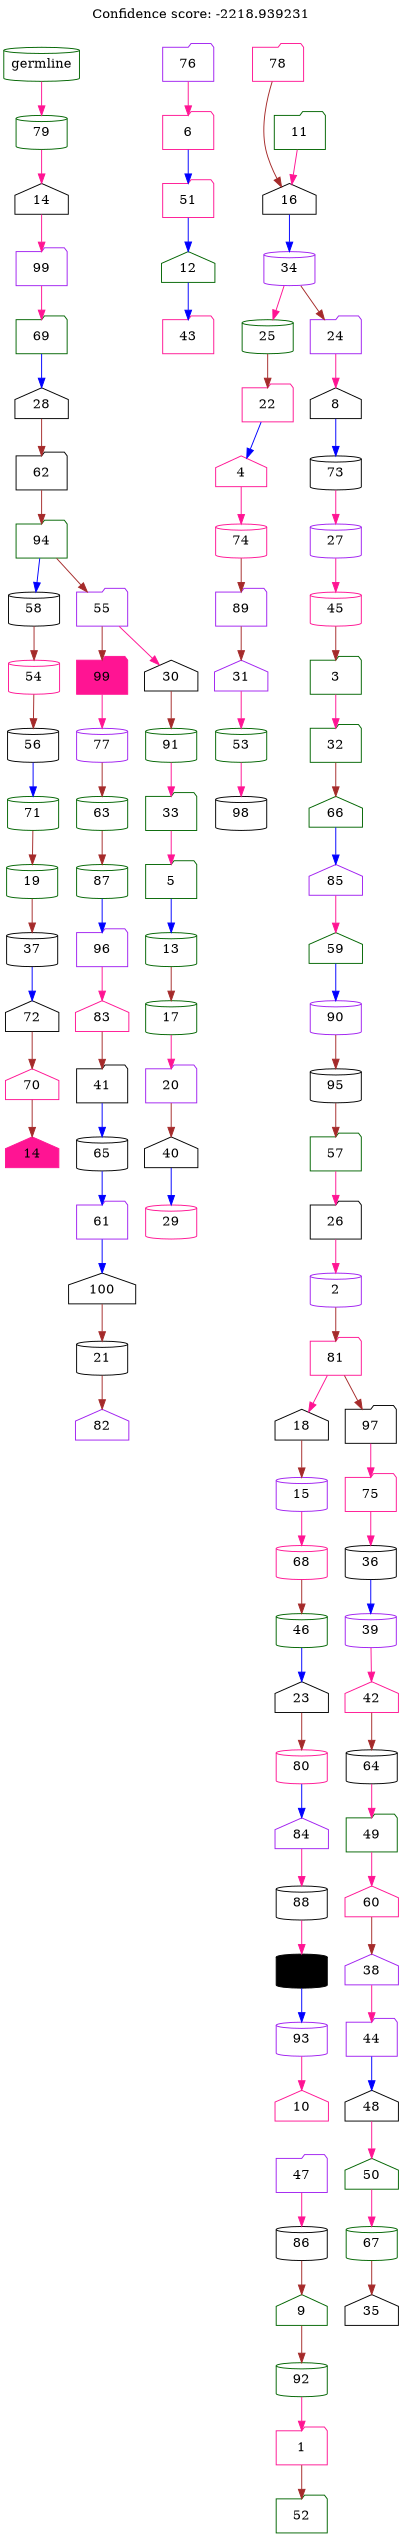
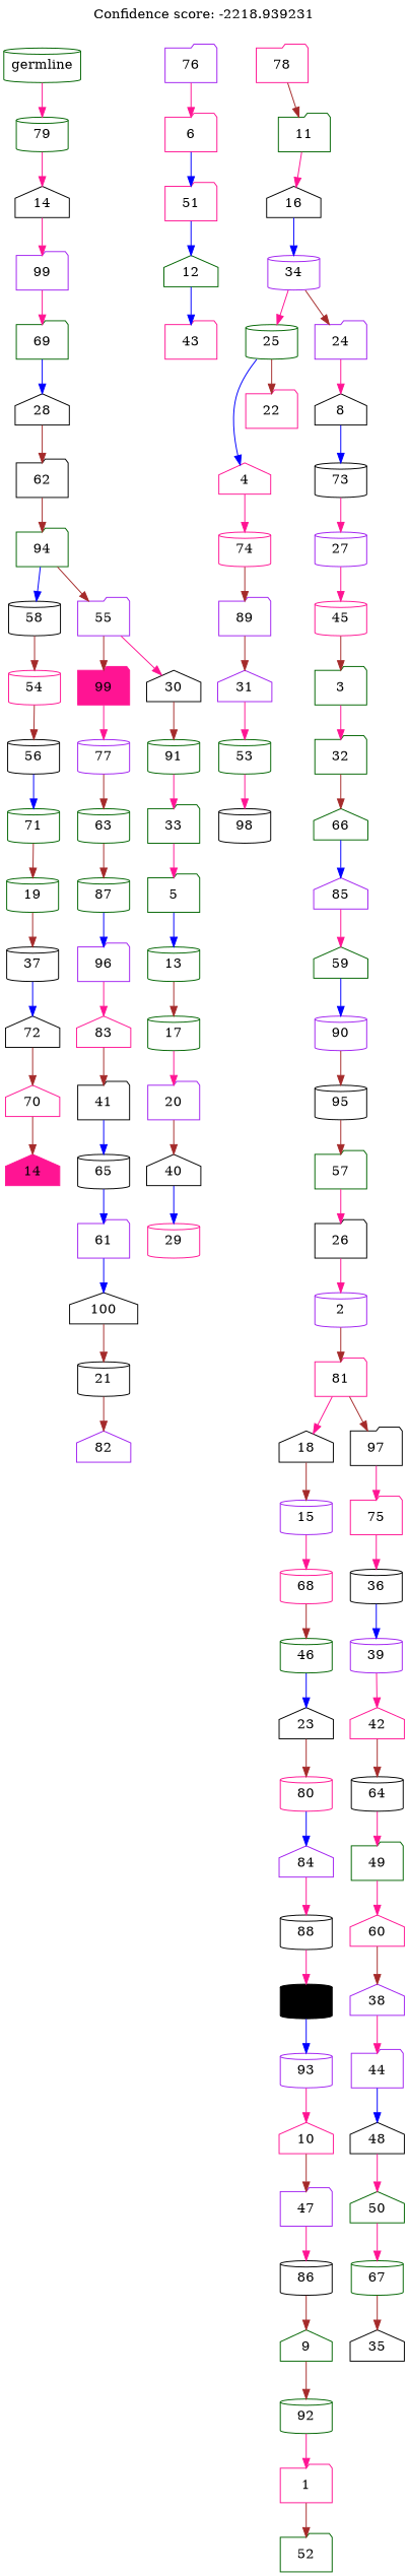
  digraph {
    label="Confidence score: -2218.939231"
    labelloc=t
    node [color=black shape=cylinder]
    edge [color=brown]
    n1 [color=deeppink label=70 shape=house]
    n2 [color=deeppink label=14 shape=house style=filled]
    n3 [label=72 shape=house]
    n4 [label=37]
    n5 [color=darkgreen label=19]
    n6 [color=darkgreen label=71]
    n7 [label=56]
    n8 [color=deeppink label=54]
    n9 [label=58]
    n10 [color=darkgreen label=12 shape=house]
    n11 [color=deeppink label=43 shape=folder]
    n12 [color=deeppink label=51 shape=folder]
    n13 [color=deeppink label=6 shape=folder]
    n14 [color=purple label=76 shape=folder]
    n15 [color=purple label=82 shape=house]
    n16 [label=21]
    n17 [label=100 shape=house]
    n18 [color=purple label=61 shape=folder]
    n19 [label=65]
    n20 [label=41 shape=folder]
    n21 [color=deeppink label=83 shape=house]
    n22 [color=purple label=96 shape=folder]
    n23 [color=darkgreen label=87]
    n24 [color=darkgreen label=63]
    n25 [color=purple label=77]
    n26 [color=deeppink label=99 shape=folder style=filled]
    n27 [color=darkgreen label=53]
    n28 [label=98]
    n29 [color=purple label=31 shape=house]
    n30 [color=purple label=89 shape=folder]
    n31 [color=deeppink label=74]
    n32 [color=deeppink label=4 shape=house]
    n33 [color=deeppink label=22 shape=folder]
    n34 [color=darkgreen label=25]
    n35 [color=deeppink label=1 shape=folder]
    n36 [color=darkgreen label=52 shape=folder]
    n37 [color=darkgreen label=92]
    n38 [color=darkgreen label=9 shape=house]
    n39 [label=86]
    n40 [color=purple label=47 shape=folder]
    n41 [color=deeppink label=10 shape=house]
    n42 [color=purple label=93]
    n43 [label=94 style=filled]
    n44 [label=88]
    n45 [color=purple label=84 shape=house]
    n46 [color=deeppink label=80]
    n47 [label=23 shape=house]
    n48 [color=darkgreen label=46]
    n49 [color=deeppink label=68]
    n50 [color=purple label=15]
    n51 [label=18 shape=house]
    n52 [color=darkgreen label=67]
    n53 [label=35 shape=house]
    n54 [color=darkgreen label=50 shape=house]
    n55 [label=48 shape=house]
    n56 [color=purple label=44 shape=folder]
    n57 [color=purple label=38 shape=house]
    n58 [color=deeppink label=60 shape=house]
    n59 [color=darkgreen label=49 shape=folder]
    n60 [label=64]
    n61 [color=deeppink label=42 shape=house]
    n62 [color=purple label=39]
    n63 [label=36]
    n64 [color=deeppink label=75 shape=folder]
    n65 [label=97 shape=folder]
    n66 [color=deeppink label=81 shape=folder]
    n67 [color=purple label=2]
    n68 [label=26 shape=folder]
    n69 [color=darkgreen label=57 shape=folder]
    n70 [label=95]
    n71 [color=purple label=90]
    n72 [color=darkgreen label=59 shape=house]
    n73 [color=purple label=85 shape=house]
    n74 [color=darkgreen label=66 shape=house]
    n75 [color=darkgreen label=32 shape=folder]
    n76 [color=darkgreen label=3 shape=folder]
    n77 [color=deeppink label=45]
    n78 [color=purple label=27]
    n79 [label=73]
    n80 [label=8 shape=house]
    n81 [color=purple label=24 shape=folder]
    n82 [color=purple label=34]
    n83 [label=16 shape=house]
    n84 [color=darkgreen label=11 shape=folder]
    n85 [color=deeppink label=78 shape=folder]
    n86 [color=deeppink label=29]
    n87 [label=40 shape=house]
    n88 [color=purple label=20 shape=folder]
    n89 [color=darkgreen label=17]
    n90 [color=darkgreen label=13]
    n91 [color=darkgreen label=5 shape=folder]
    n92 [color=darkgreen label=33 shape=folder]
    n93 [color=darkgreen label=91]
    n94 [label=30 shape=house]
    n95 [color=purple label=55 shape=folder]
    n96 [color=darkgreen label=94 shape=folder]
    n97 [label=62 shape=folder]
    n98 [label=28 shape=house]
    n99 [color=darkgreen label=69 shape=folder]
    n100 [color=purple label=99 shape=folder]
    n101 [label=14 shape=house]
    n102 [color=darkgreen label=79]
    n103 [color=darkgreen label=germline]
    n1 -> n2
    n3 -> n1
    n4 -> n3 [color=blue]
    n5 -> n4
    n6 -> n5
    n7 -> n6 [color=blue]
    n8 -> n7
    n9 -> n8
    n10 -> n11 [color=blue]
    n12 -> n10 [color=blue]
    n13 -> n12 [color=blue]
    n14 -> n13 [color=deeppink]
    n16 -> n15
    n17 -> n16
    n18 -> n17 [color=blue]
    n19 -> n18 [color=blue]
    n20 -> n19 [color=blue]
    n21 -> n20
    n22 -> n21 [color=deeppink]
    n23 -> n22 [color=blue]
    n24 -> n23
    n25 -> n24
    n26 -> n25 [color=deeppink]
    n27 -> n28 [color=deeppink]
    n29 -> n27 [color=deeppink]
    n30 -> n29
    n31 -> n30
    n32 -> n31 [color=deeppink]
-   n33 -> n32 [color=blue]
+   n34 -> n32 [color=blue]
    n34 -> n33
    n35 -> n36
    n37 -> n35 [color=deeppink]
    n38 -> n37
    n39 -> n38
    n40 -> n39 [color=deeppink]
+   n41 -> n40
    n42 -> n41 [color=deeppink]
    n43 -> n42 [color=blue]
    n44 -> n43 [color=deeppink]
    n45 -> n44 [color=deeppink]
    n46 -> n45 [color=blue]
    n47 -> n46
    n48 -> n47 [color=blue]
    n49 -> n48
    n50 -> n49 [color=deeppink]
    n51 -> n50
    n52 -> n53
    n54 -> n52 [color=deeppink]
    n55 -> n54 [color=deeppink]
    n56 -> n55 [color=blue]
    n57 -> n56 [color=deeppink]
    n58 -> n57
    n59 -> n58 [color=deeppink]
    n60 -> n59 [color=deeppink]
    n61 -> n60
    n62 -> n61 [color=deeppink]
    n63 -> n62 [color=blue]
    n64 -> n63 [color=deeppink]
    n65 -> n64 [color=deeppink]
    n66 -> n51 [color=deeppink]
    n66 -> n65
    n67 -> n66
    n68 -> n67 [color=deeppink]
    n69 -> n68 [color=deeppink]
    n70 -> n69
    n71 -> n70
    n72 -> n71 [color=blue]
    n73 -> n72 [color=deeppink]
    n74 -> n73 [color=blue]
    n75 -> n74
    n76 -> n75 [color=deeppink]
    n77 -> n76
    n78 -> n77 [color=deeppink]
    n79 -> n78 [color=deeppink]
    n80 -> n79 [color=blue]
    n81 -> n80 [color=deeppink]
    n82 -> n34 [color=deeppink]
    n82 -> n81
    n83 -> n82 [color=blue]
    n84 -> n83 [color=deeppink]
-   n85 -> n83
+   n85 -> n84
    n87 -> n86 [color=blue]
    n88 -> n87
    n89 -> n88 [color=deeppink]
    n90 -> n89
    n91 -> n90 [color=blue]
    n92 -> n91 [color=deeppink]
    n93 -> n92 [color=deeppink]
    n94 -> n93
    n95 -> n26
    n95 -> n94 [color=deeppink]
    n96 -> n9 [color=blue]
    n96 -> n95
    n97 -> n96
    n98 -> n97
    n99 -> n98 [color=blue]
    n100 -> n99 [color=deeppink]
    n101 -> n100 [color=deeppink]
    n102 -> n101 [color=deeppink]
    n103 -> n102 [color=deeppink]
  }
